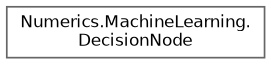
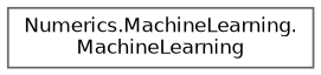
  digraph {
    rankdir=TB
-   n1 [color=grey40 fillcolor=white fontname=Helvetica fontsize=10 height=0.2 label="Numerics.MachineLearning.\lDecisionNode" shape=box style=filled width=0.4]
+   n1 [color=grey40 fillcolor=white fontname=Helvetica fontsize=10 height=0.2 label="Numerics.MachineLearning.\lMachineLearning" shape=box style=filled width=0.4]
  }
